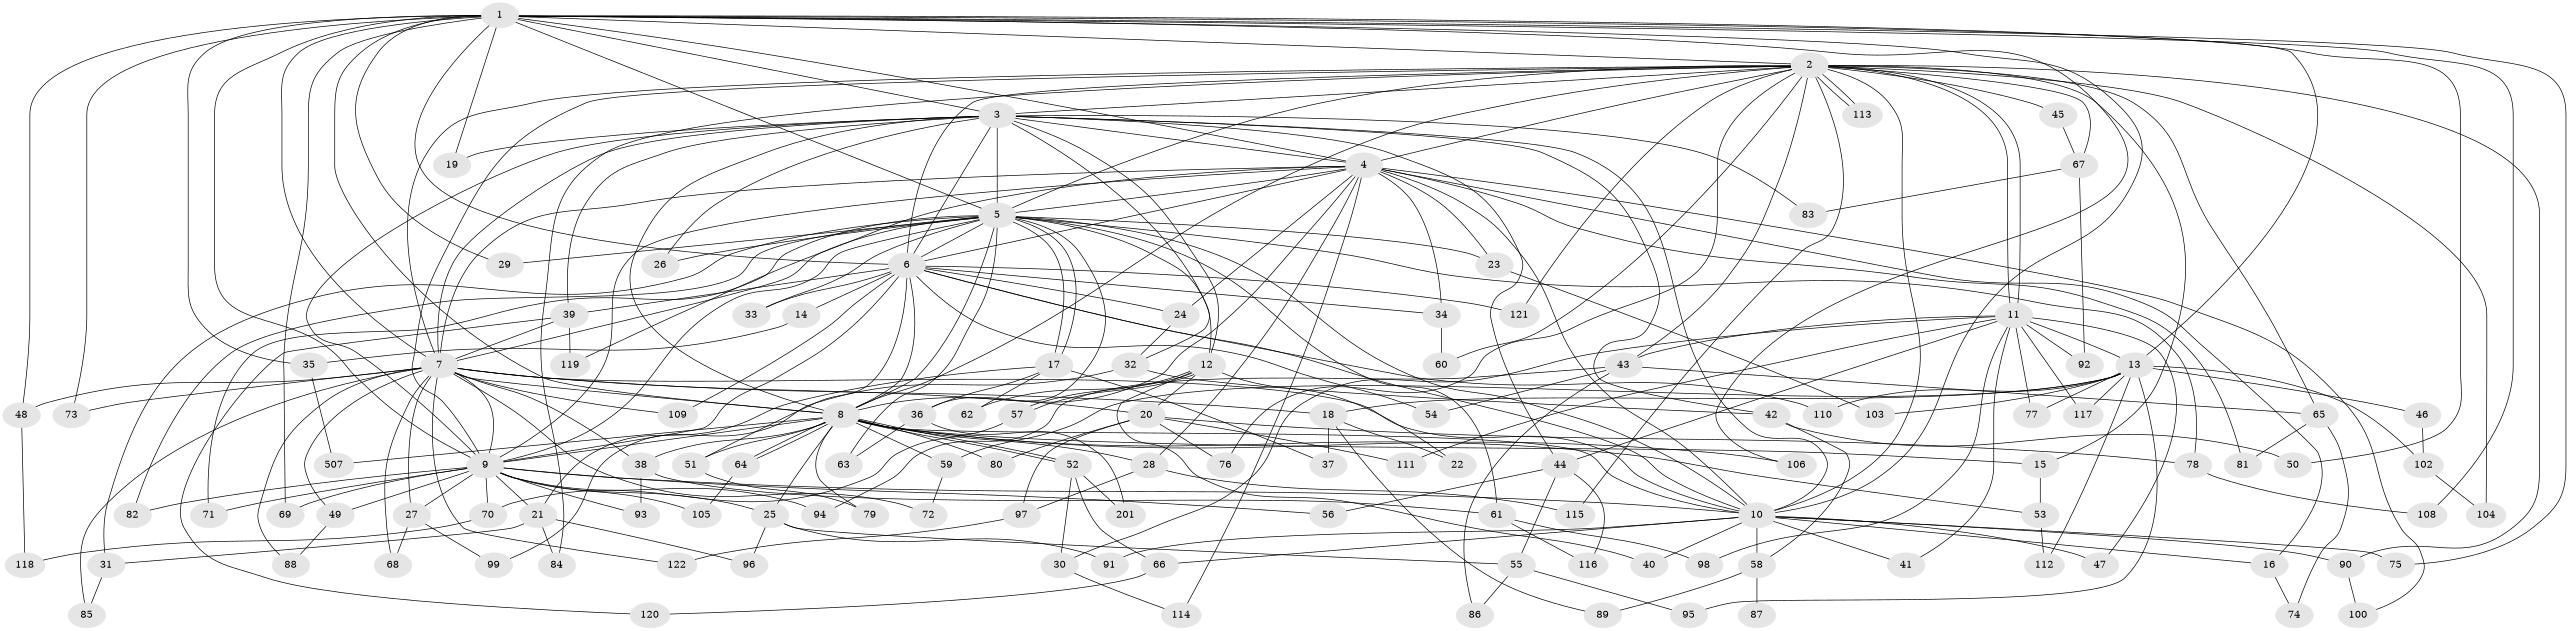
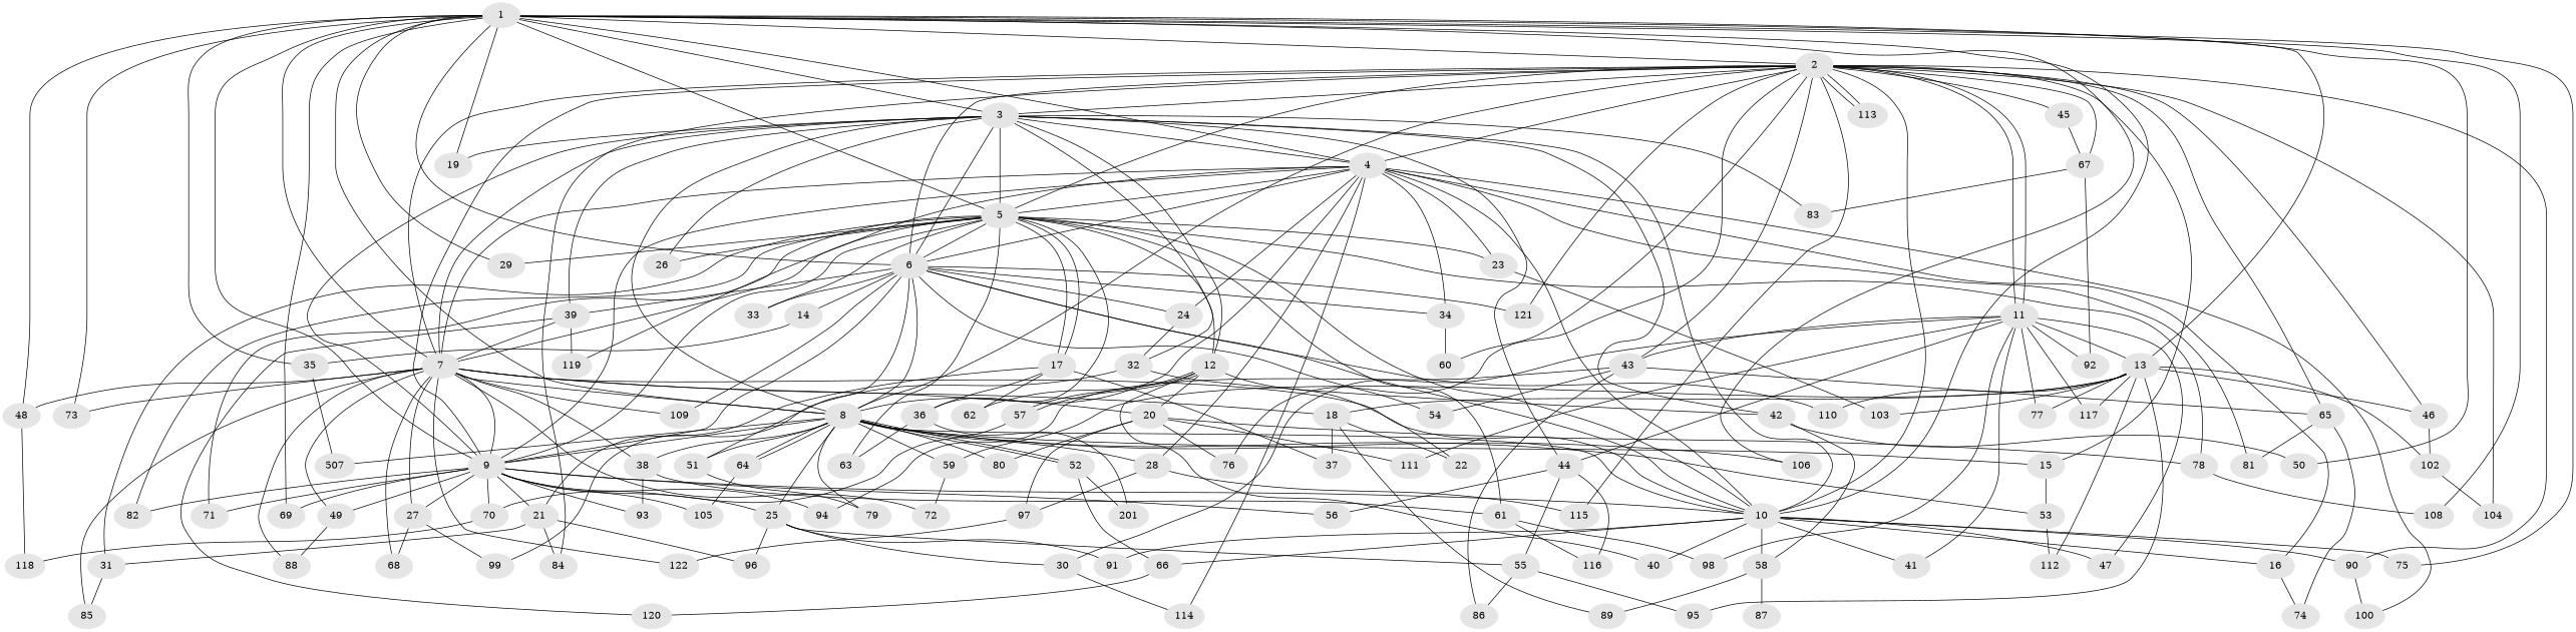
  graph {
    node [color=gray90 style=filled]
    1
    2
    3
    4
    5
    6
    7
    8
    9
    10
    13
    19
    29
    35
    48
    50
    69
    73
    75
    106
    108
    11
    15
    43
    45
    46
    60
    65
    67
    76
    84
    90
    104
    113
    115
    121
    12
    26
    32
    39
    42
    44
    83
    16
    23
    24
    28
    34
    81
    100
    114
    119
    17
    31
    33
    36
    61
    63
    71
    78
    82
    14
    51
    54
    109
    110
    18
    20
    27
    38
    49
    68
    72
    85
    88
    122
    25
    52
    53
    59
    64
    79
    80
    n84 [label=507]
    21
    56
    70
    93
    94
    105
    40
    41
    47
    58
    66
    91
    77
    117
    95
    102
    103
    112
    118
    30
    92
    98
    111
    86
    74
    22
    57
    62
    99
    120
    55
    116
    97
    37
    n119 [label=201]
    89
    96
    87
    1 -- 2
    1 -- 3
    1 -- 4
    1 -- 5
    1 -- 6
    1 -- 7
    1 -- 8
    1 -- 9
    1 -- 10
    1 -- 13
    1 -- 19
    1 -- 29
    1 -- 35
    1 -- 48
    1 -- 50
    1 -- 69
    1 -- 73
    1 -- 75
    1 -- 106
    1 -- 108
    2 -- 3
    2 -- 4
    2 -- 5
    2 -- 6
    2 -- 7
    2 -- 8
    2 -- 9
    2 -- 10
    2 -- 11
    2 -- 11
    2 -- 15
    2 -- 43
    2 -- 45
+   2 -- 46
    2 -- 60
    2 -- 65
    2 -- 67
    2 -- 76
    2 -- 84
    2 -- 90
    2 -- 104
    2 -- 113
    2 -- 113
    2 -- 115
    2 -- 121
    3 -- 4
    3 -- 5
    3 -- 6
    3 -- 7
    3 -- 8
    3 -- 9
    3 -- 10
    3 -- 19
    3 -- 12
    3 -- 26
    3 -- 32
    3 -- 39
    3 -- 42
    3 -- 44
    3 -- 83
    4 -- 5
    4 -- 6
    4 -- 7
    4 -- 8
    4 -- 9
    4 -- 10
    4 -- 16
    4 -- 23
    4 -- 24
    4 -- 28
    4 -- 34
    4 -- 81
    4 -- 100
    4 -- 114
    4 -- 119
    5 -- 6
    5 -- 7
-   5 -- 8
    5 -- 9
    5 -- 10
    5 -- 29
    5 -- 12
    5 -- 26
    5 -- 23
    5 -- 17
    5 -- 17
    5 -- 31
    5 -- 33
    5 -- 36
    5 -- 61
    5 -- 63
    5 -- 71
    5 -- 78
    5 -- 82
    6 -- 8
    6 -- 9
    6 -- 10
    6 -- 121
    6 -- 39
    6 -- 24
    6 -- 34
    6 -- 33
    6 -- 14
    6 -- 51
    6 -- 54
    6 -- 109
    6 -- 110
    7 -- 8
    7 -- 9
    7 -- 10
    7 -- 48
    7 -- 73
    7 -- 109
    7 -- 18
    7 -- 20
    7 -- 27
    7 -- 38
    7 -- 49
    7 -- 68
    7 -- 72
    7 -- 85
    7 -- 88
    7 -- 122
    8 -- 9
    8 -- 10
    8 -- 106
    8 -- 15
    8 -- 28
    8 -- 51
    8 -- 38
    8 -- 25
    8 -- 52
    8 -- 52
    8 -- 53
    8 -- 59
    8 -- 64
    8 -- 64
    8 -- 79
    8 -- 80
    8 -- n84
    9 -- 10
    9 -- 69
    9 -- 71
    9 -- 82
    9 -- 27
    9 -- 49
    9 -- 25
    9 -- 21
    9 -- 56
    9 -- 70
    9 -- 93
    9 -- 94
    9 -- 105
    10 -- 75
    10 -- 90
    10 -- 16
    10 -- 40
    10 -- 41
    10 -- 47
    10 -- 58
    10 -- 66
    10 -- 91
    13 -- 46
    13 -- 110
    13 -- 18
    13 -- 59
    13 -- 77
    13 -- 117
    13 -- 95
    13 -- 102
    13 -- 103
    13 -- 112
    35 -- n84
    48 -- 118
    11 -- 13
    11 -- 43
    11 -- 44
    11 -- 41
    11 -- 47
    11 -- 77
    11 -- 117
    11 -- 30
    11 -- 92
    11 -- 98
    11 -- 111
    15 -- 53
    43 -- 65
    43 -- 54
    43 -- 94
    43 -- 86
    45 -- 67
    46 -- 102
    65 -- 81
    65 -- 74
    67 -- 83
    67 -- 92
    90 -- 100
    12 -- 20
    12 -- 40
    12 -- 22
    12 -- 57
    12 -- 57
    12 -- 62
    32 -- 42
    32 -- 99
    39 -- 7
    39 -- 119
    39 -- 120
    42 -- 50
    42 -- 58
    44 -- 56
    44 -- 55
    44 -- 116
    16 -- 74
    23 -- 103
    24 -- 32
    28 -- 115
    28 -- 97
    34 -- 60
    17 -- 36
    17 -- 21
    17 -- 62
    17 -- 37
    31 -- 85
    36 -- 63
    36 -- n119
    61 -- 98
    61 -- 116
    78 -- 108
    14 -- 35
    51 -- 79
    18 -- 22
    18 -- 37
    18 -- 89
    20 -- 76
    20 -- 78
    20 -- 80
    20 -- 111
    20 -- 97
    27 -- 68
    27 -- 99
    38 -- 61
    38 -- 93
    49 -- 88
    25 -- 91
-   52 -- 30
+   25 -- 30
    25 -- 55
    25 -- 96
    52 -- 66
    52 -- n119
    53 -- 112
    59 -- 72
    64 -- 105
    21 -- 84
    21 -- 31
    21 -- 96
    70 -- 118
    58 -- 89
    58 -- 87
    66 -- 120
    102 -- 104
    30 -- 114
    57 -- 70
    55 -- 95
    55 -- 86
    97 -- 122
  }
